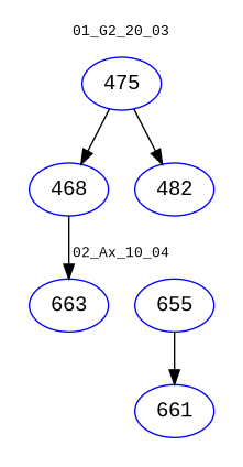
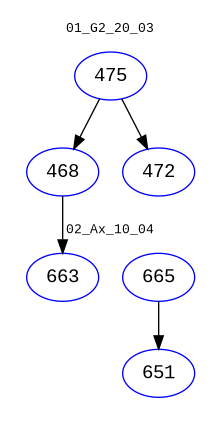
  digraph {
    fontname="Liberation Mono"
    node [color=blue fontname="Liberation Mono"]
    edge [color=black fontname="Liberation Mono"]
-   n1 [label=655]
-   n2 [label=661]
+   n1 [label=665]
+   n2 [label=651]
    n3 [label=663]
    n4 [label=475]
    n5 [label=468]
-   n6 [label=482]
+   n6 [label=472]
    subgraph cluster_1 {
      color=white
      fontsize=10
      label="02_Ax_10_04"
      n1
      n2
      n3
    }
    subgraph cluster_2 {
      color=white
      fontsize=10
      label="01_G2_20_03"
      n4
      n5
      n6
    }
    n1 -> n2
    n4 -> n5
    n4 -> n6
    n5 -> n3
  }
